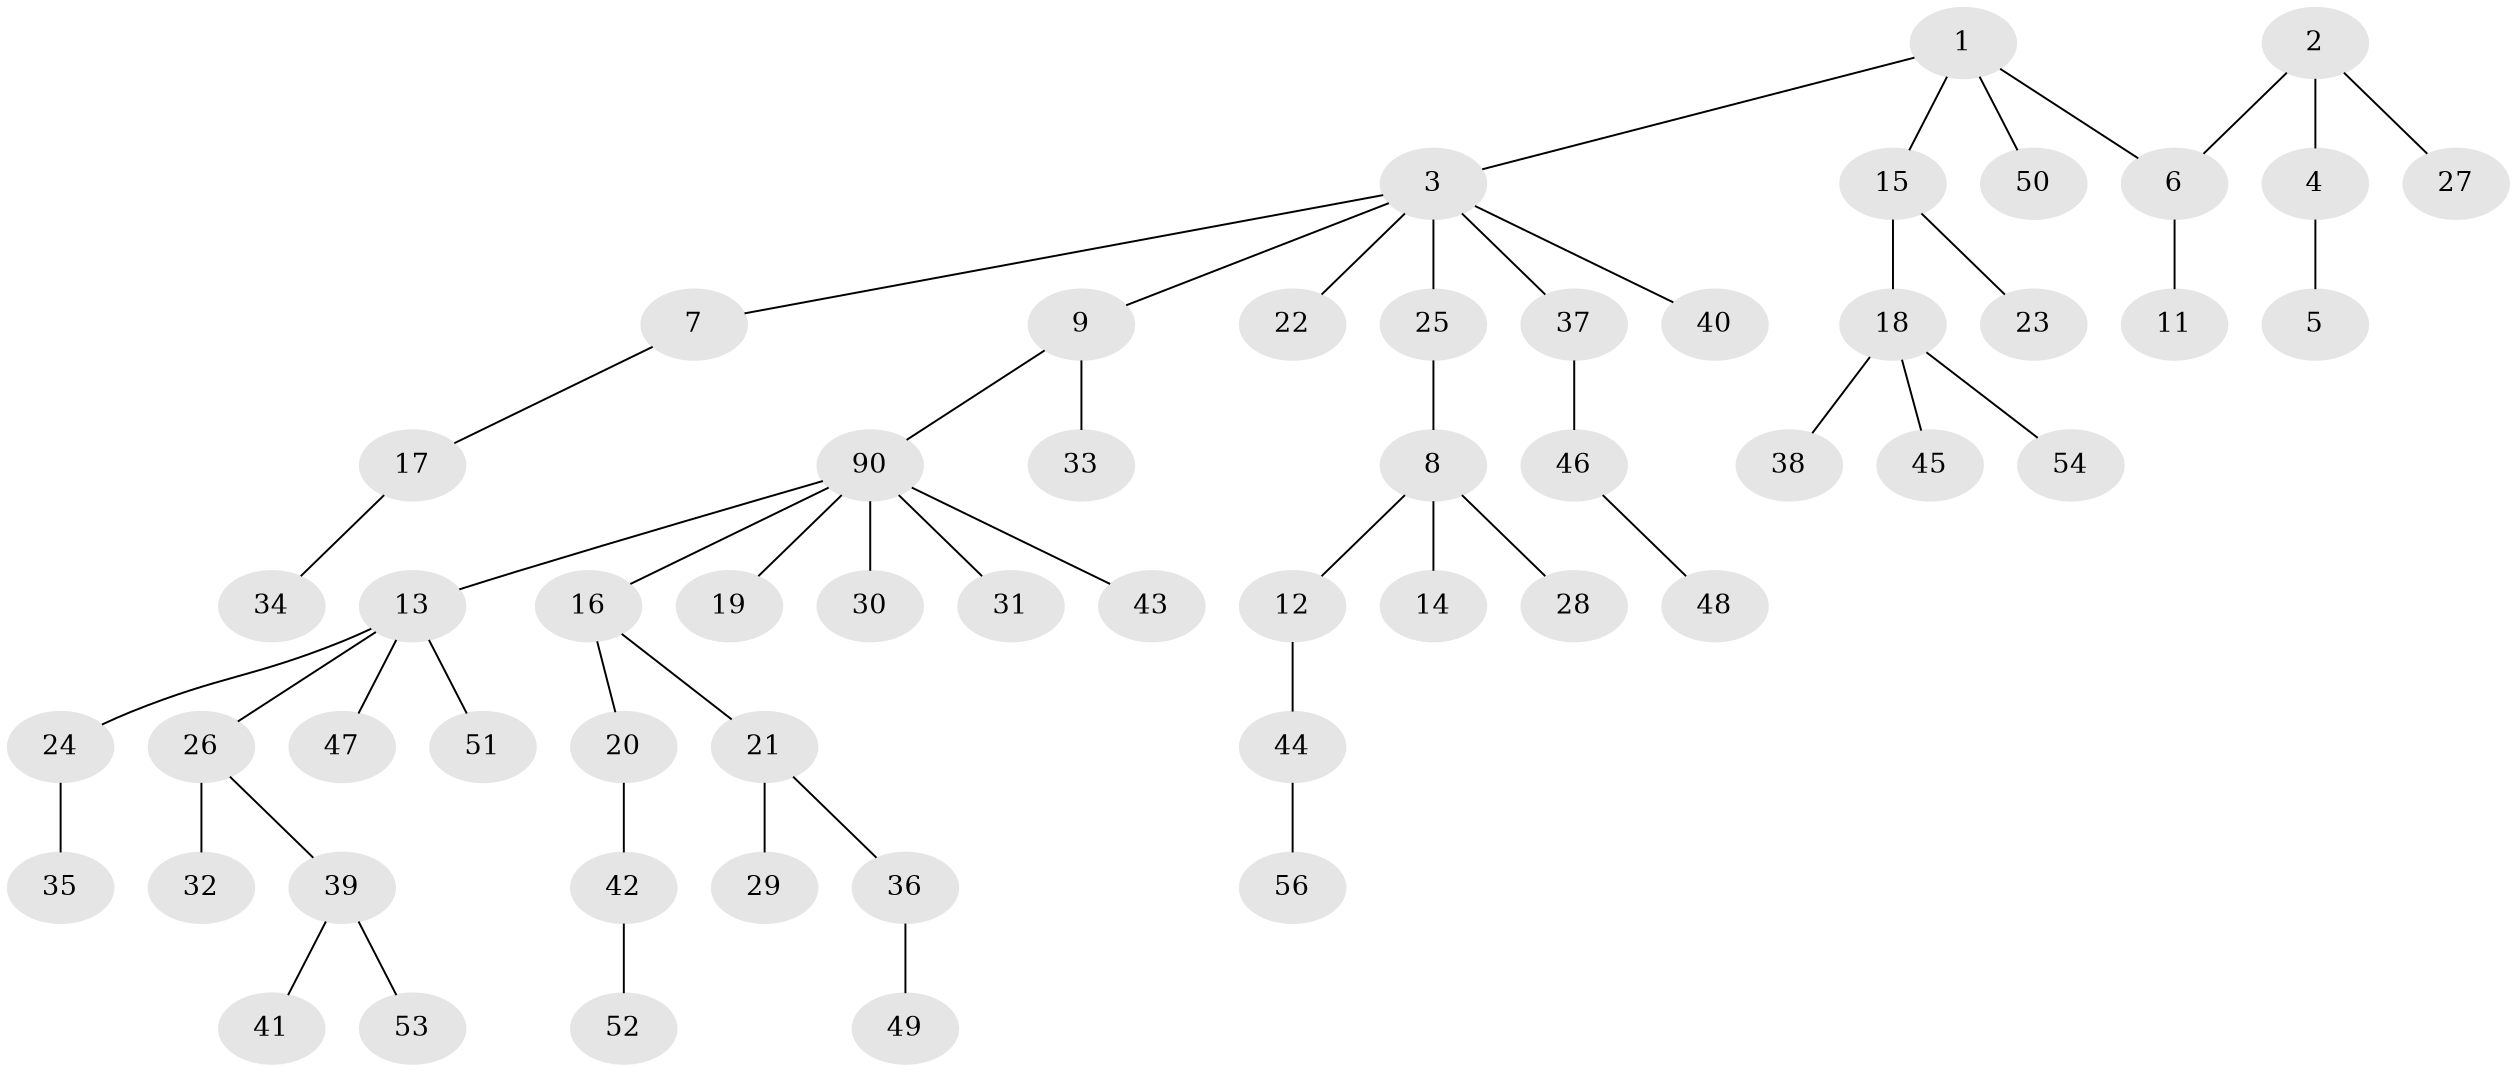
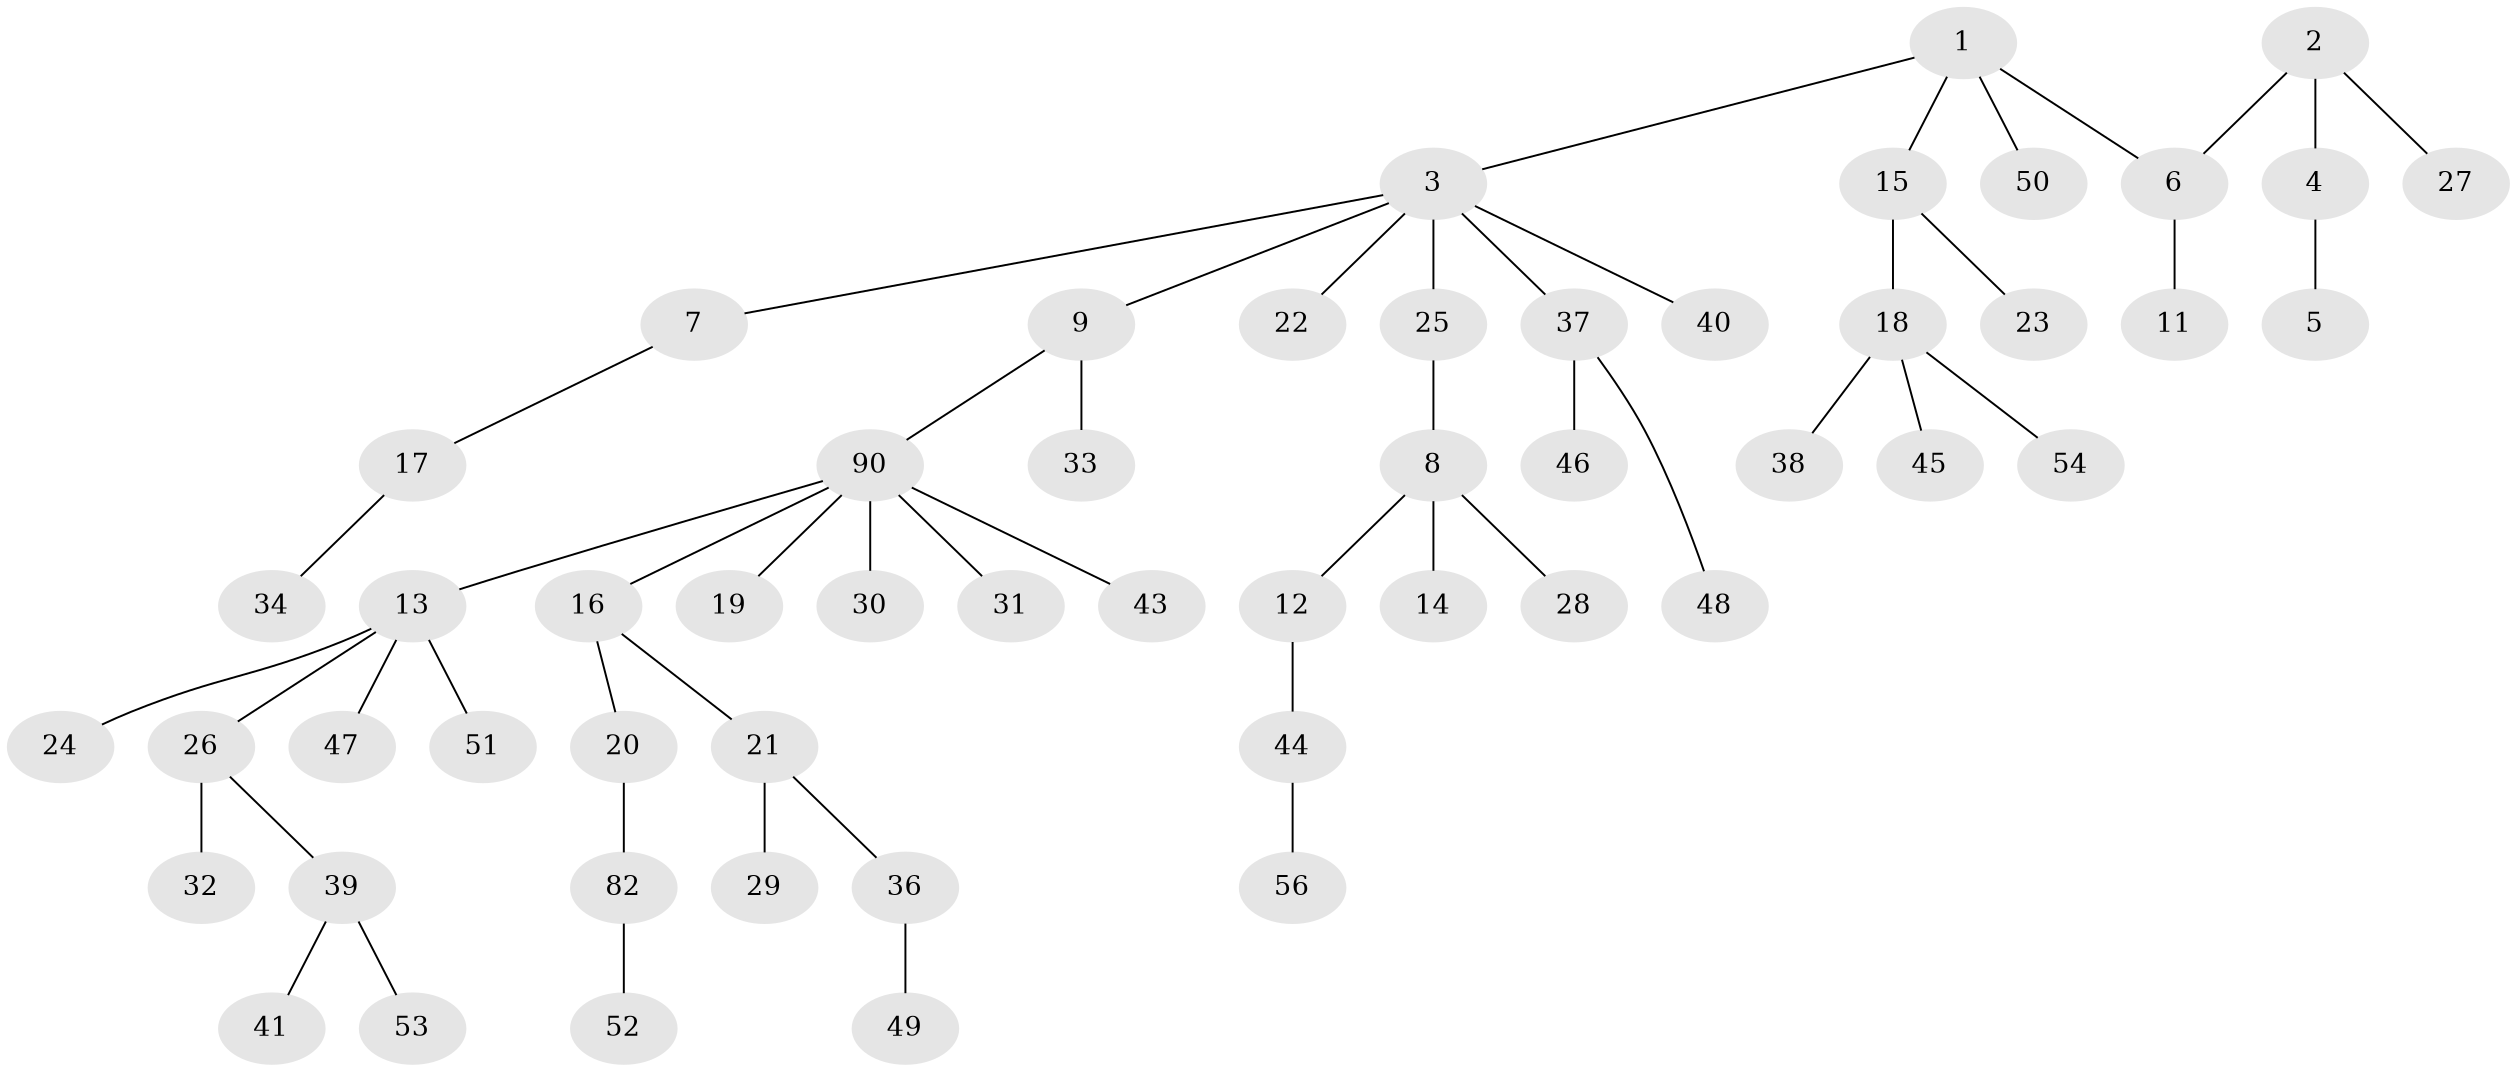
  graph {
    node [color=gray90 style=filled]
    1
    3
    15
    50
    6
    2
    4
    27
    7
    9
    22
    25
    37
    40
    18
    23
    5
    11
    17
    8
    12
    14
    28
    n24 [label=90]
    33
    46
    48
    34
    44
    13
    16
    19
    30
    31
    43
    24
    26
    47
    51
    20
    21
    56
-   35
    32
    39
    38
    45
    54
-   42
+   42 [label=82]
    29
    36
    52
    49
    41
    53
    1 -- 3
    1 -- 15
    1 -- 50
    1 -- 6
    3 -- 7
    3 -- 9
    3 -- 22
    3 -- 25
    3 -- 37
    3 -- 40
    15 -- 18
    15 -- 23
    6 -- 11
    2 -- 6
    2 -- 4
    2 -- 27
    4 -- 5
    7 -- 17
    9 -- n24
    9 -- 33
    25 -- 8
    37 -- 46
-   46 -- 48
+   37 -- 48
    18 -- 38
    18 -- 45
    18 -- 54
    17 -- 34
    8 -- 12
    8 -- 14
    8 -- 28
    12 -- 44
    n24 -- 13
    n24 -- 16
    n24 -- 19
    n24 -- 30
    n24 -- 31
    n24 -- 43
    44 -- 56
    13 -- 24
    13 -- 26
    13 -- 47
    13 -- 51
    16 -- 20
    16 -- 21
-   24 -- 35
    26 -- 32
    26 -- 39
    20 -- 42
    21 -- 29
    21 -- 36
    39 -- 41
    39 -- 53
    42 -- 52
    36 -- 49
  }
